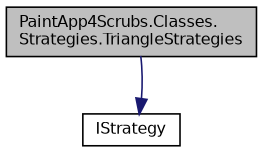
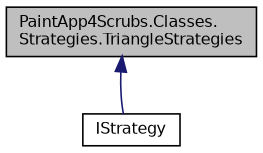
  digraph {
    node [color=black fontname=Helvetica fontsize=10 shape=record style=filled]
    n1 [fillcolor=grey75 fontcolor=black height=0.2 label="PaintApp4Scrubs.Classes.\lStrategies.TriangleStrategies" width=0.4]
    n2 [fillcolor=white height=0.2 label=IStrategy width=0.4]
-   n2 -> n1 [color=midnightblue dir=back fontname=Helvetica fontsize=10 labelfontname=Helvetica labelfontsize=10 style=solid]
+   n1 -> n2 [color=midnightblue dir=back fontname=Helvetica fontsize=10 labelfontname=Helvetica labelfontsize=10 style=solid]
  }
